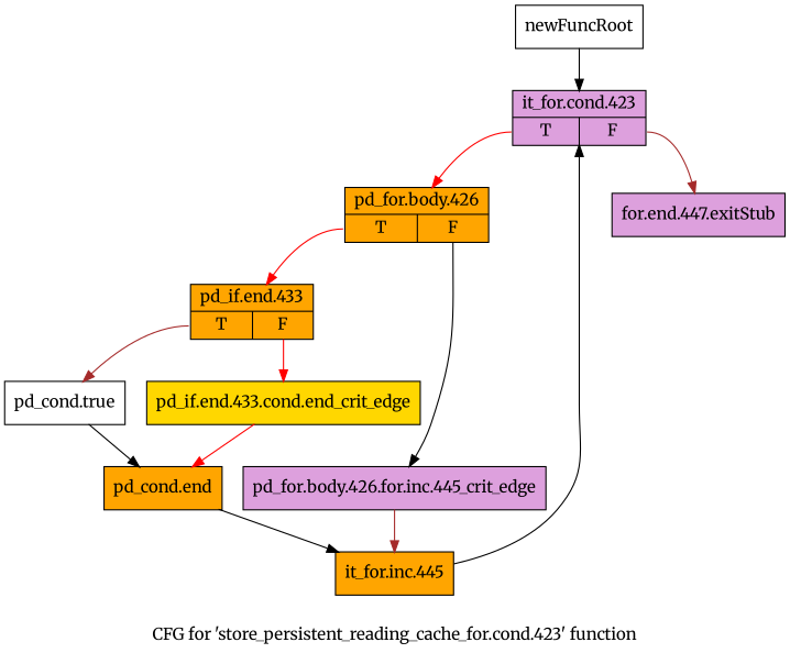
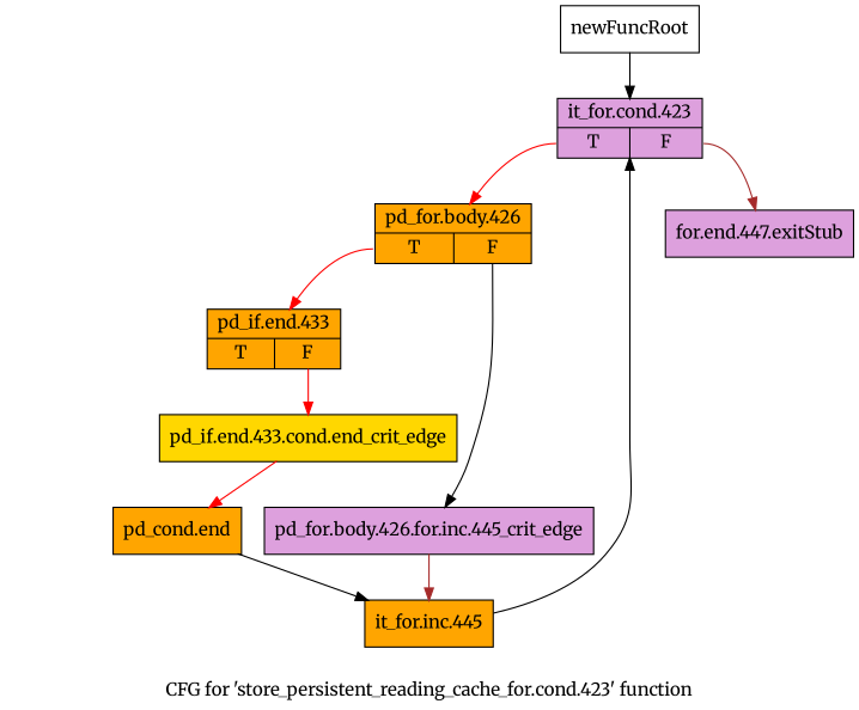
  digraph {
    fontname=Merriweather
    label="CFG for 'store_persistent_reading_cache_for.cond.423' function"
    node [fillcolor=orange fontname=Merriweather shape=record style=filled]
    edge [color=black fontname=Merriweather]
    n1 [fillcolor=white label="{newFuncRoot}"]
    n2 [fillcolor=plum label="{it_for.cond.423|{<s0>T|<s1>F}}"]
    n3 [fillcolor=plum label="{for.end.447.exitStub}"]
    n4 [label="{pd_for.body.426|{<s0>T|<s1>F}}"]
    n5 [label="{pd_if.end.433|{<s0>T|<s1>F}}"]
    n6 [fillcolor=plum label="{pd_for.body.426.for.inc.445_crit_edge}"]
-   n7 [fillcolor=white label="{pd_cond.true}"]
    n8 [fillcolor=gold label="{pd_if.end.433.cond.end_crit_edge}"]
    n9 [label="{it_for.inc.445}"]
    n10 [label="{pd_cond.end}"]
    n1 -> n2
    n2 -> n3 [color=brown tailport=s1]
    n2 -> n4 [color=red tailport=s0]
    n4 -> n5 [color=red tailport=s0]
    n4 -> n6 [tailport=s1]
-   n5 -> n7 [color=brown tailport=s0]
    n5 -> n8 [color=red tailport=s1]
    n6 -> n9 [color=brown]
-   n7 -> n10
    n8 -> n10 [color=red]
    n9 -> n2
    n10 -> n9
  }
